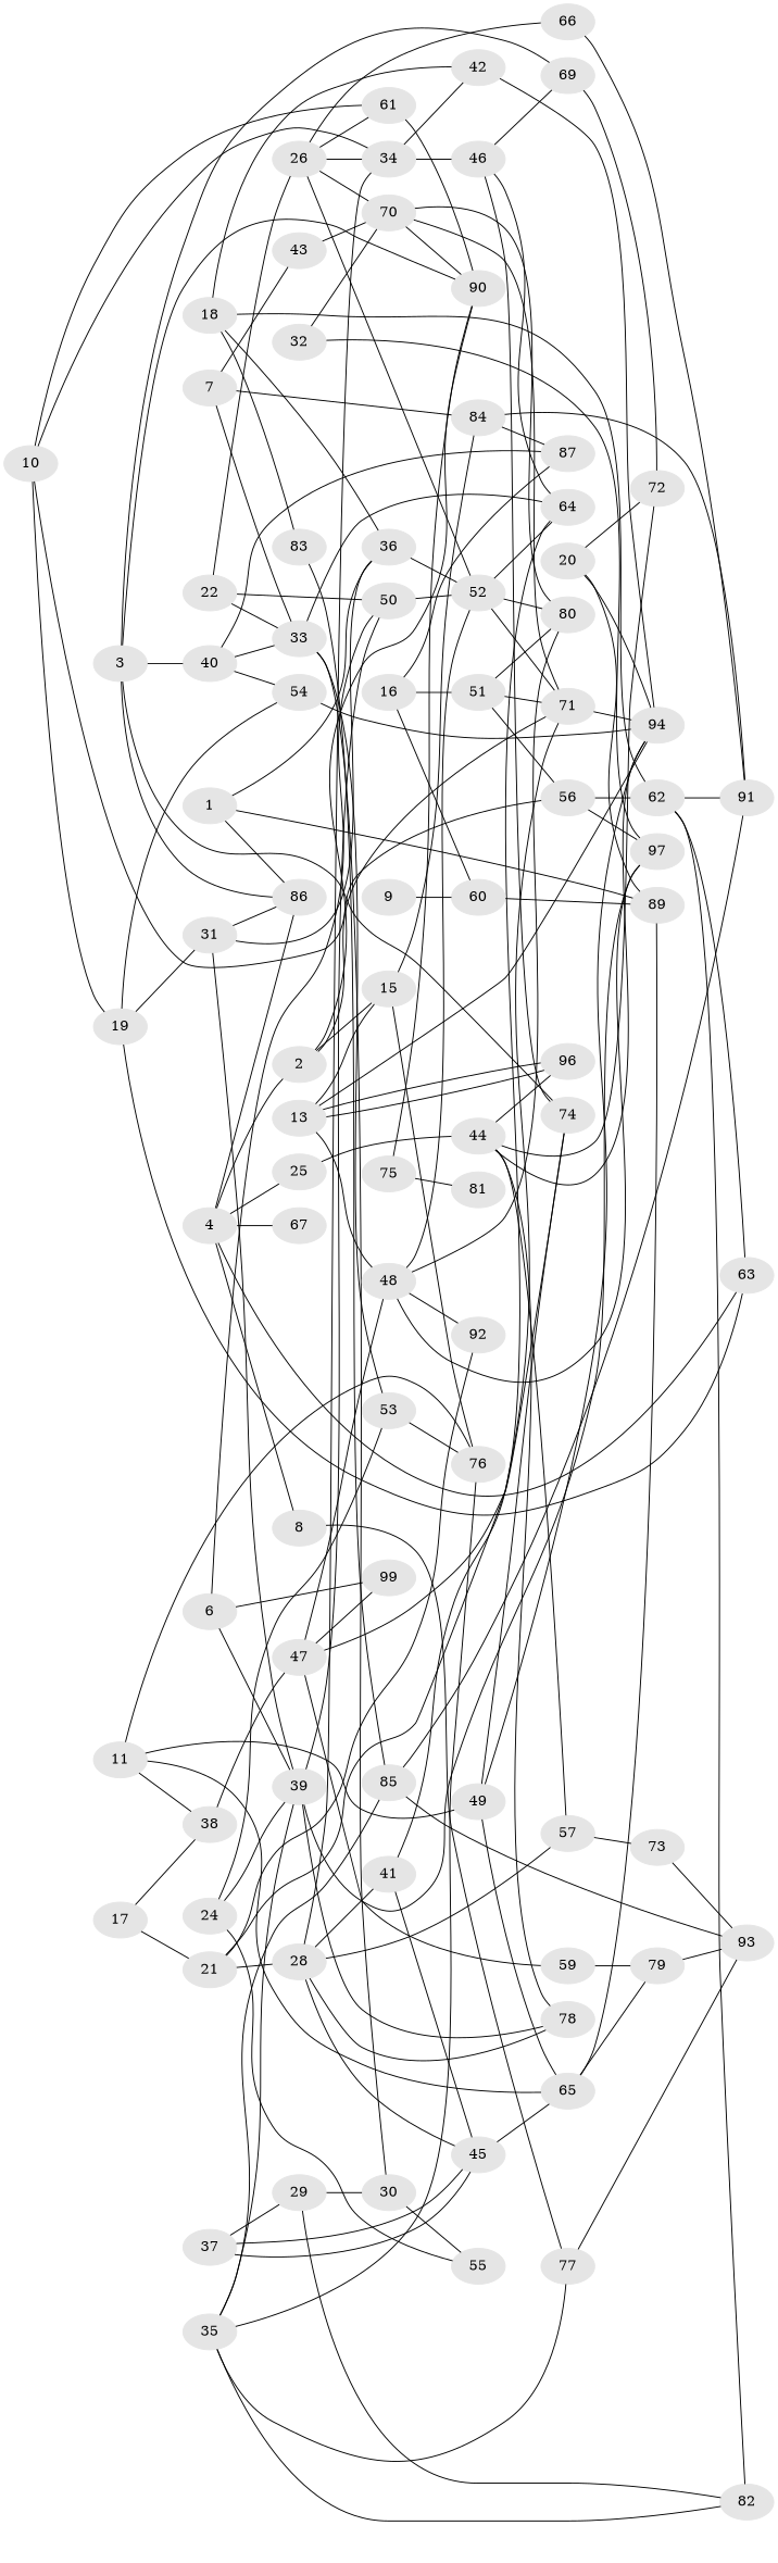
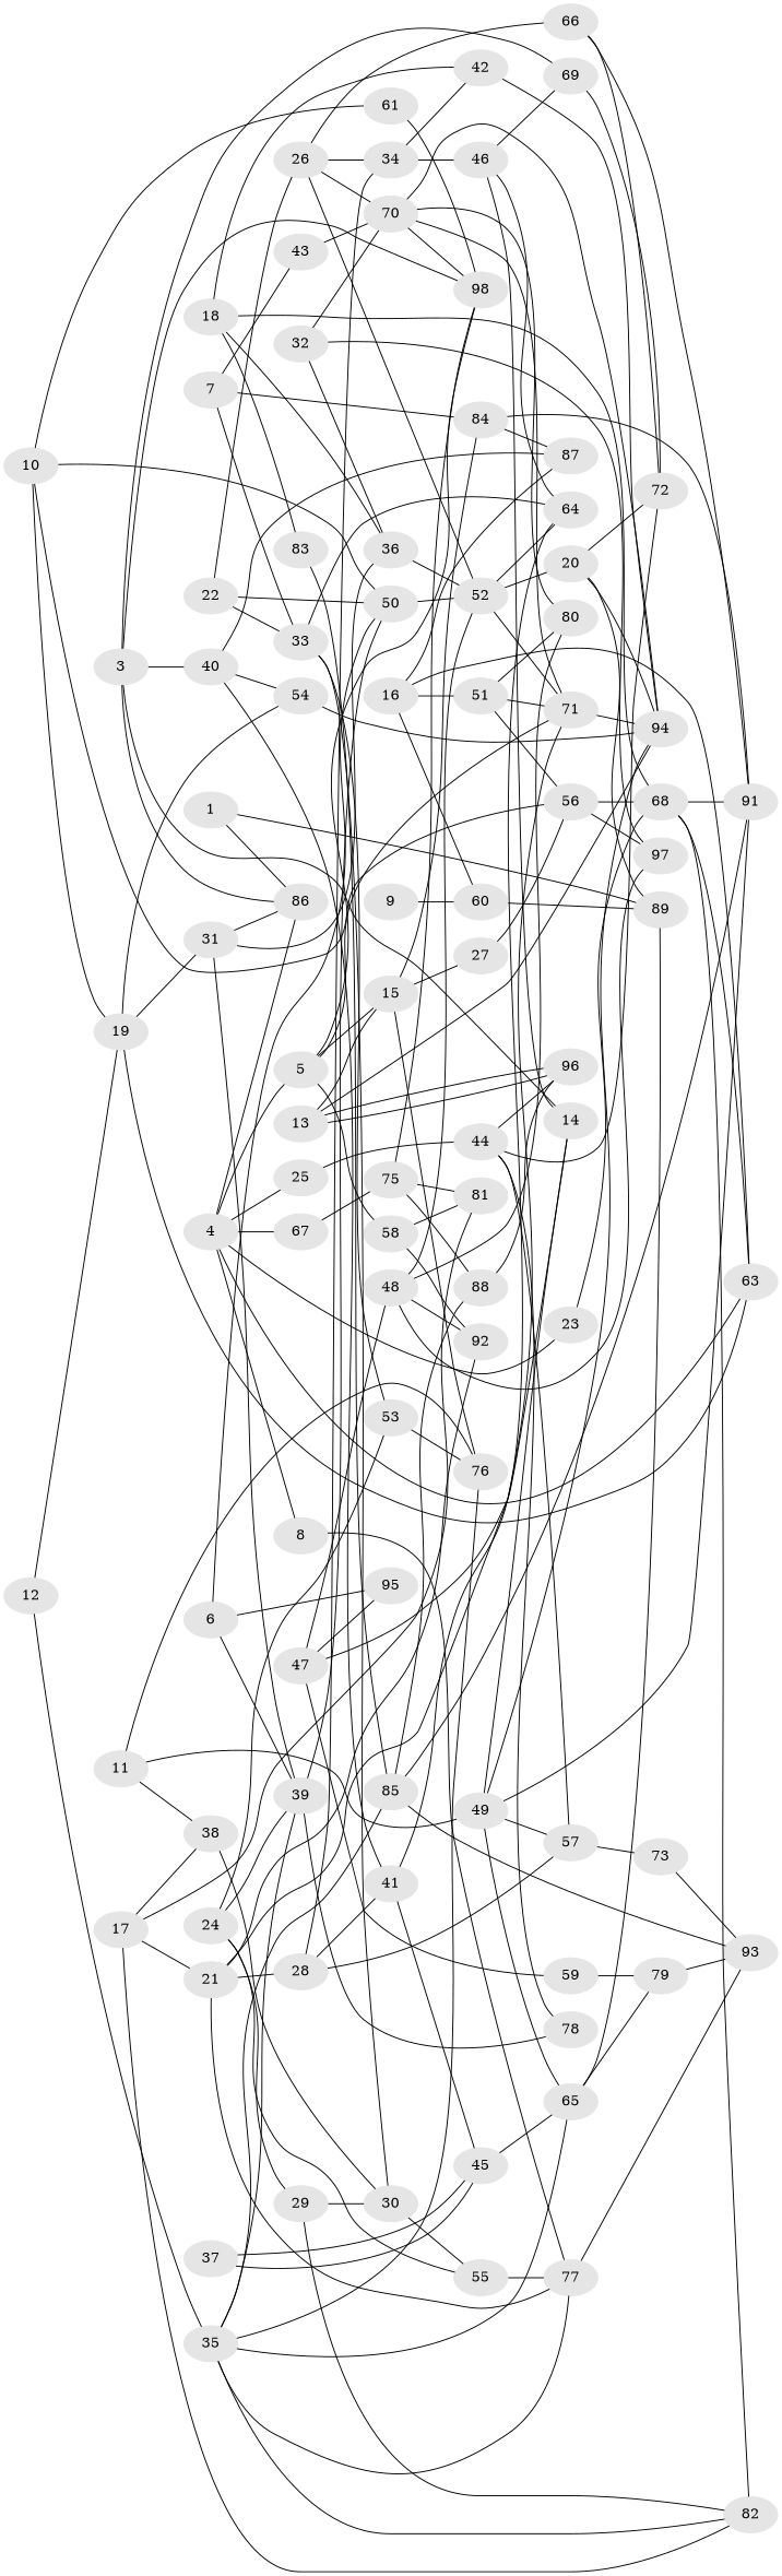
  graph {
    rankdir=LR
    node [color=gray90 style=filled]
    1
    36
    86
    89
    52
    24
    29
    39
    53
    55
    3
-   90
+   90 [label=98]
    40
    69
-   74
+   74 [label=14]
    30
    82
    87
    54
    41
    72
    4
-   5 [label=2]
+   5
    8
+   23
    25
    63
    67
    15
+   58
    71
    77
-   62
+   62 [label=68]
    44
    75
    84
    76
+   27
    81
    92
    94
    6
    50
-   95 [label=99]
+   95
    78
    97
    7
    33
    43
    64
    70
    91
    93
    9
    60
    10
    19
    56
    61
    31
    11
    38
    49
    47
    57
    65
+   12
    35
    85
    13
    48
    96
    80
    16
    51
    17
    21
    37
    45
    18
    42
    83
    20
    28
    34
    22
    26
    66
    46
    73
    32
    79
+   88
    59
-   1 -- 36
+   32 -- 36
    1 -- 86
    1 -- 89
    36 -- 52
    52 -- 71
    52 -- 64
-   52 -- 80
-   37 -- 29
+   52 -- 20
+   24 -- 29
    24 -- 39
    24 -- 53
    24 -- 55
    29 -- 30
    29 -- 82
    39 -- 50
    39 -- 78
-   39 -- 97
    53 -- 76
+   55 -- 77
    3 -- 86
    3 -- 90
    3 -- 40
    3 -- 69
    3 -- 74
    40 -- 87
    40 -- 54
-   40 -- 33
+   40 -- 41
    69 -- 72
    30 -- 55
    54 -- 94
    41 -- 64
    41 -- 45
    4 -- 86
    4 -- 5
    4 -- 8
+   4 -- 23
    4 -- 25
    4 -- 63
    4 -- 67
    5 -- 90
    5 -- 15
+   5 -- 58
    5 -- 71
    8 -- 77
+   23 -- 62
    25 -- 44
+   67 -- 75
    15 -- 84
    15 -- 76
+   15 -- 27
+   58 -- 81
+   58 -- 92
    71 -- 94
    77 -- 93
    62 -- 82
    62 -- 63
    62 -- 91
    44 -- 72
-   44 -- 94
+   70 -- 94
    44 -- 78
    44 -- 57
    44 -- 96
    75 -- 90
    75 -- 81
+   75 -- 88
    84 -- 87
    84 -- 91
+   27 -- 56
    6 -- 39
    6 -- 50
    6 -- 95
    50 -- 52
    7 -- 84
    7 -- 33
    7 -- 43
    33 -- 53
    33 -- 30
    33 -- 64
    43 -- 70
    70 -- 90
    70 -- 71
    70 -- 80
    9 -- 60
    60 -- 89
-   10 -- 34
+   10 -- 50
    10 -- 19
    10 -- 56
    10 -- 61
    19 -- 54
    19 -- 63
    19 -- 31
    56 -- 62
    56 -- 97
    61 -- 90
    31 -- 36
    31 -- 86
    31 -- 39
    11 -- 76
    11 -- 38
    11 -- 49
-   38 -- 47
+   38 -- 30
    49 -- 74
    49 -- 94
+   49 -- 91
+   49 -- 57
    49 -- 65
    47 -- 74
    47 -- 95
    47 -- 48
    47 -- 59
    57 -- 73
    65 -- 89
    65 -- 79
+   12 -- 19
+   12 -- 35
    35 -- 39
    35 -- 82
    35 -- 77
    35 -- 76
-   11 -- 65
+   35 -- 65
    35 -- 85
    85 -- 91
    85 -- 93
+   85 -- 88
    13 -- 15
    13 -- 94
-   13 -- 48
    13 -- 96
    13 -- 96
    48 -- 52
    48 -- 92
    48 -- 97
    48 -- 80
    16 -- 87
+   16 -- 63
    16 -- 60
    16 -- 51
    51 -- 71
    51 -- 56
    51 -- 80
+   17 -- 82
+   17 -- 81
    17 -- 38
    17 -- 21
    21 -- 71
+   21 -- 77
    21 -- 92
    21 -- 28
    37 -- 45
    37 -- 45
    45 -- 65
    18 -- 36
    18 -- 62
    18 -- 42
    18 -- 83
    42 -- 94
    83 -- 85
    20 -- 89
    20 -- 72
    20 -- 94
    28 -- 41
-   28 -- 78
    28 -- 57
-   28 -- 45
    28 -- 34
    34 -- 42
    34 -- 46
    22 -- 50
    22 -- 33
    22 -- 26
    26 -- 52
    26 -- 70
-   26 -- 61
    26 -- 34
    26 -- 66
+   66 -- 72
    66 -- 91
    46 -- 69
    46 -- 74
    46 -- 64
    73 -- 93
    32 -- 97
    32 -- 70
    79 -- 93
+   88 -- 96
    59 -- 79
  }
